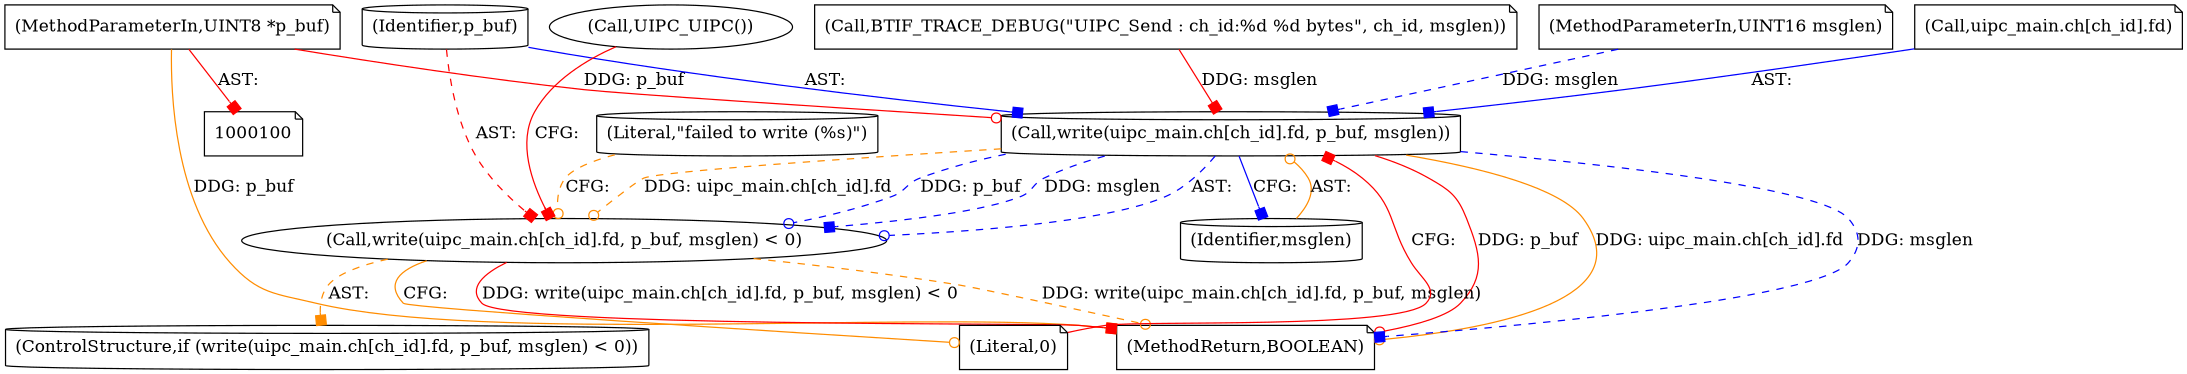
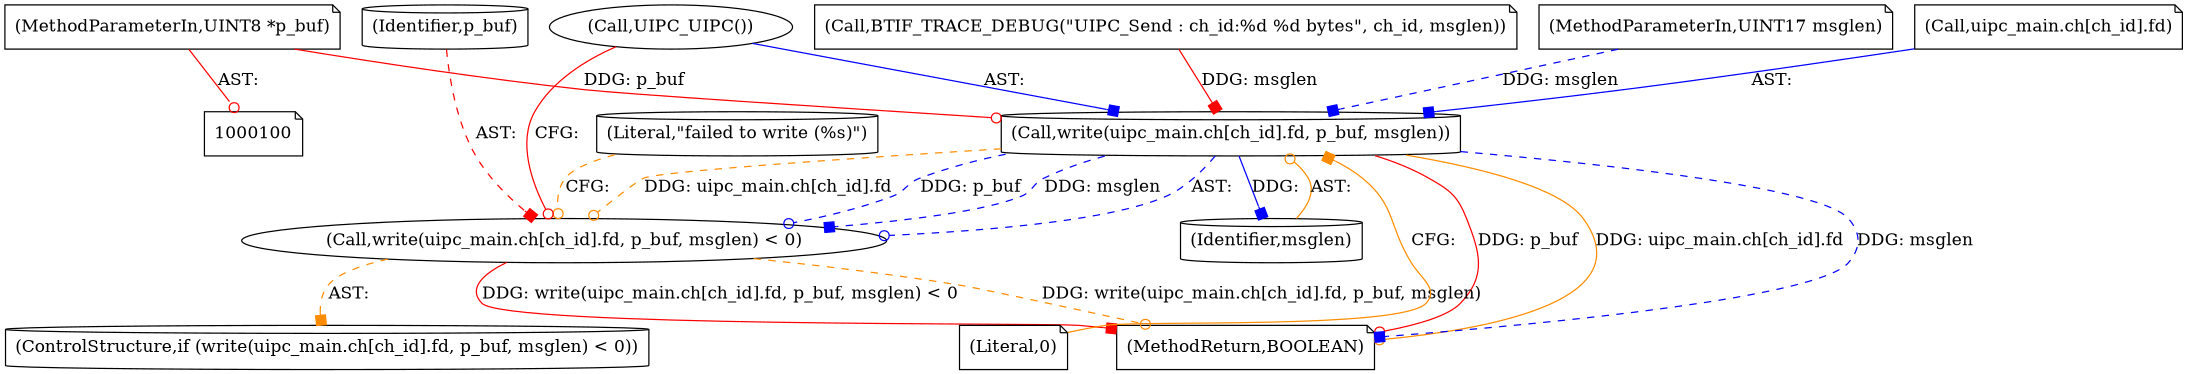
  digraph {
    node [shape=note]
    edge [arrowhead=box color=darkorange style=solid]
    n1 [label="(MethodParameterIn,UINT8 *p_buf)"]
    n2 [label="(Call,write(uipc_main.ch[ch_id].fd, p_buf, msglen))" shape=cylinder]
    n3 [label="(MethodReturn,BOOLEAN)"]
    1000100
    n5 [label="(Call,write(uipc_main.ch[ch_id].fd, p_buf, msglen) < 0)" shape=ellipse]
    n6 [label="(Identifier,msglen)" shape=cylinder]
    n7 [label="(ControlStructure,if (write(uipc_main.ch[ch_id].fd, p_buf, msglen) < 0))" shape=cylinder]
    n8 [label="(Literal,0)"]
    n9 [label="(Identifier,p_buf)" shape=cylinder]
    n10 [label="(Call,BTIF_TRACE_DEBUG(\"UIPC_Send : ch_id:%d %d bytes\", ch_id, msglen))"]
-   n11 [label="(MethodParameterIn,UINT16 msglen)"]
+   n11 [label="(MethodParameterIn,UINT17 msglen)"]
    n12 [label="(Literal,\"failed to write (%s)\")" shape=cylinder]
    n13 [label="(Call,uipc_main.ch[ch_id].fd)"]
    n14 [label="(Call,UIPC_UIPC())" shape=ellipse]
    n1 -> n2 [arrowhead=odot color=red label="DDG: p_buf"]
-   n1 -> n3 [label="DDG: p_buf"]
-   n1 -> 1000100 [color=red label="AST: "]
+   n1 -> 1000100 [arrowhead=odot color=red label="AST: "]
    n2 -> n3 [arrowhead=odot color=red label="DDG: p_buf"]
    n2 -> n3 [arrowhead=odot label="DDG: uipc_main.ch[ch_id].fd"]
    n2 -> n3 [color=blue label="DDG: msglen" style=dashed]
    n2 -> n5 [arrowhead=odot color=blue label="AST: " style=dashed]
    n2 -> n5 [arrowhead=odot label="DDG: uipc_main.ch[ch_id].fd" style=dashed]
    n2 -> n5 [arrowhead=odot color=blue label="DDG: p_buf" style=dashed]
    n2 -> n5 [color=blue label="DDG: msglen" style=dashed]
-   n2 -> n6 [color=blue label="CFG: "]
+   n2 -> n6 [color=blue label="DDG: "]
    n5 -> n3 [color=red label="DDG: write(uipc_main.ch[ch_id].fd, p_buf, msglen) < 0"]
    n5 -> n3 [arrowhead=odot label="DDG: write(uipc_main.ch[ch_id].fd, p_buf, msglen)" style=dashed]
    n5 -> n7 [label="AST: " style=dashed]
-   n5 -> n8 [arrowhead=odot label="CFG: "]
    n6 -> n2 [arrowhead=odot label="AST: "]
-   n8 -> n2 [color=red label="CFG: "]
-   n9 -> n2 [color=blue label="AST: "]
+   n8 -> n2 [label="CFG: "]
+   n14 -> n2 [color=blue label="AST: "]
    n9 -> n5 [color=red label="AST: " style=dashed]
    n10 -> n2 [color=red label="DDG: msglen"]
    n11 -> n2 [color=blue label="DDG: msglen" style=dashed]
    n12 -> n5 [arrowhead=odot label="CFG: " style=dashed]
    n13 -> n2 [color=blue label="AST: "]
-   n14 -> n5 [color=red label="CFG: "]
+   n14 -> n5 [arrowhead=odot color=red label="CFG: "]
  }
